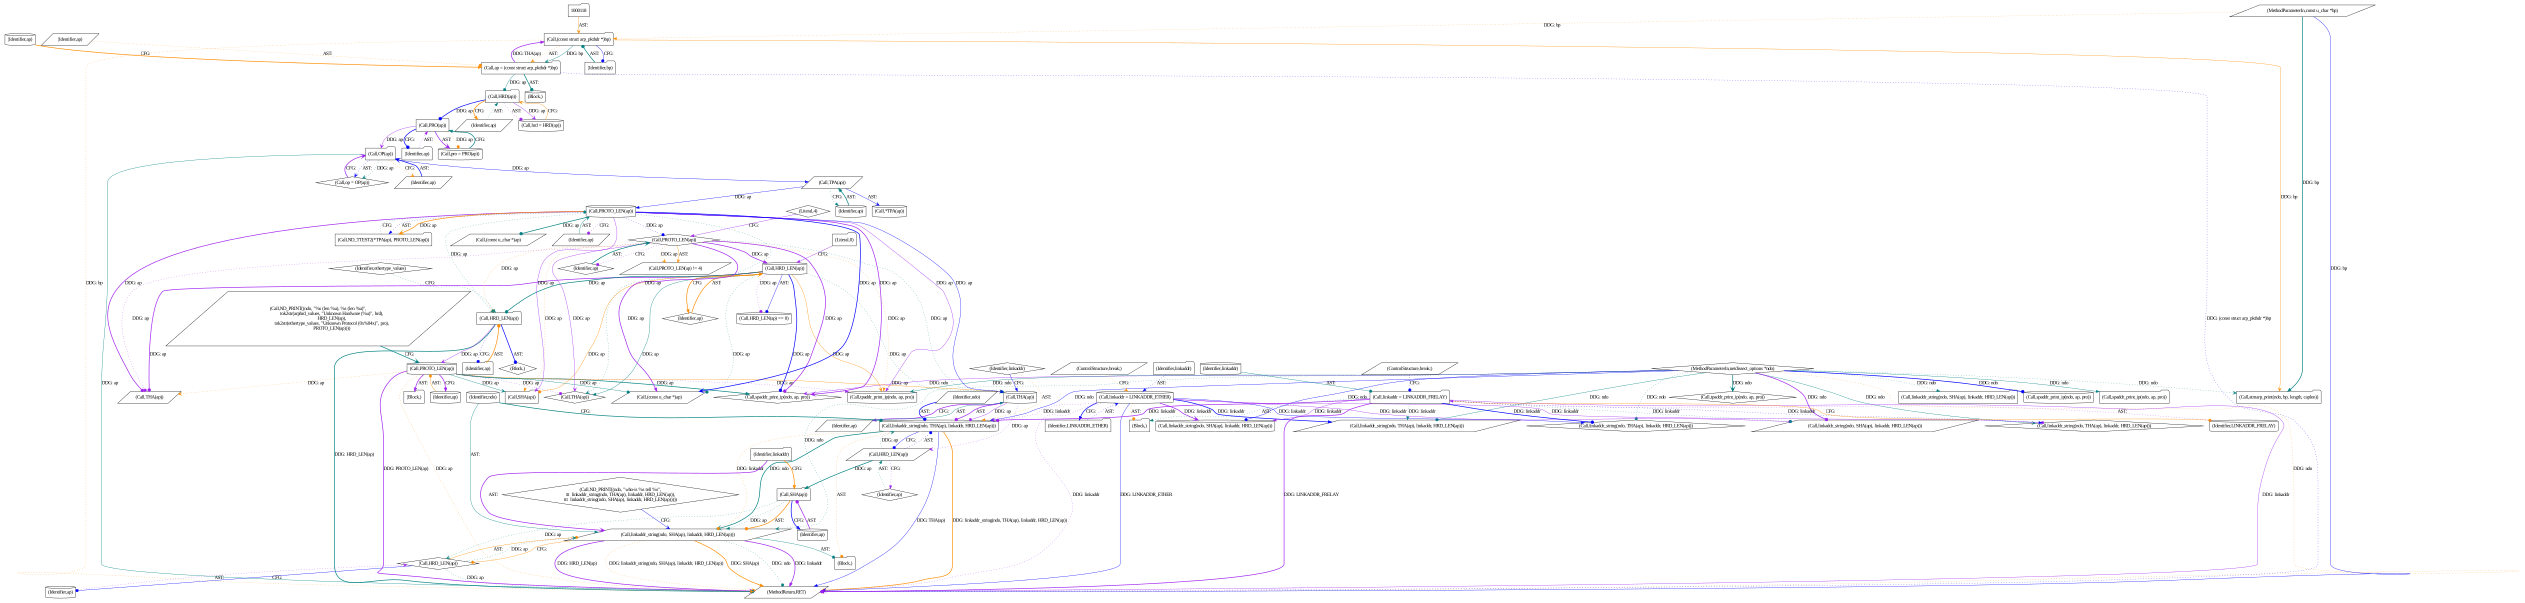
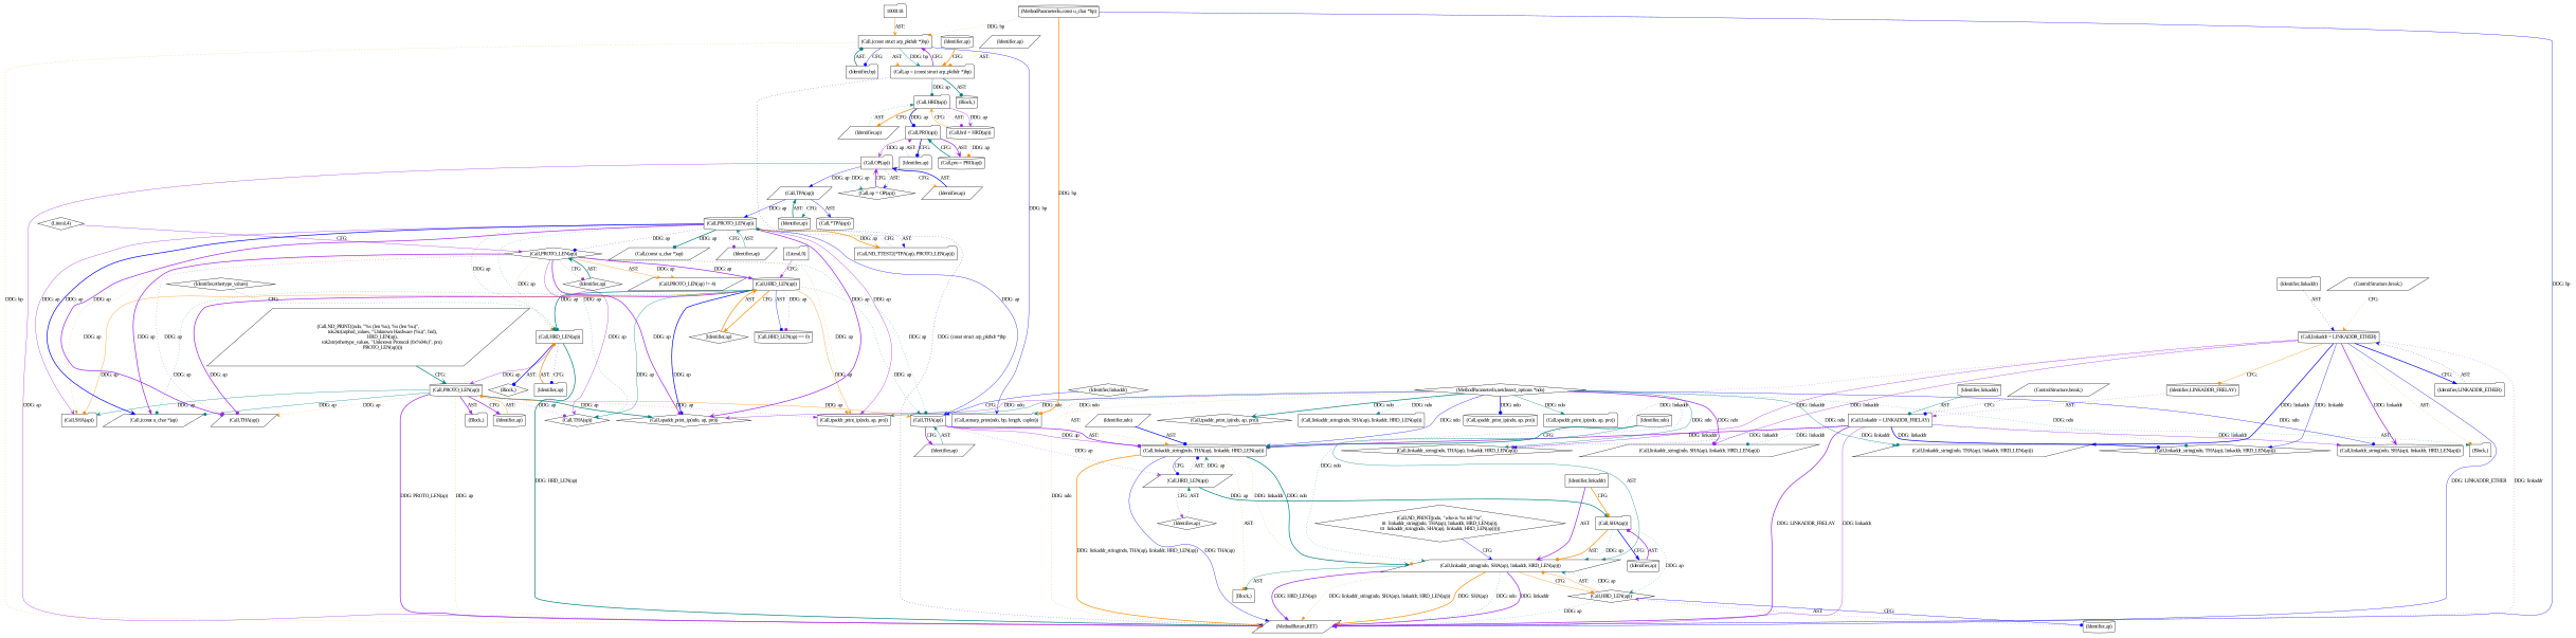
  digraph {
    fontname="Liberation Serif"
    node [fontname="Liberation Serif" shape=folder]
    edge [arrowhead=dot color=teal fontname="Liberation Serif" style=dotted]
    n1 [label="(Call,linkaddr_string(ndo, SHA(ap), linkaddr, HRD_LEN(ap)))" shape=parallelogram]
    n2 [label="(Call,HRD_LEN(ap))" shape=diamond]
    n3 [label="(MethodReturn,RET)" shape=parallelogram]
    n4 [label="(Block,)"]
    n5 [label="(Identifier,ap)" shape=cylinder]
    n6 [label="(Call,linkaddr_string(ndo, THA(ap), linkaddr, HRD_LEN(ap)))" shape=cylinder]
    n7 [label="(Call,HRD_LEN(ap))" shape=parallelogram]
    n8 [label="(Call,SHA(ap))"]
    n9 [label="(Identifier,ap)" shape=diamond]
    n10 [label="(MethodParameterIn,netdissect_options *ndo)" shape=diamond]
    n11 [label="(Call,atmarp_print(ndo, bp, length, caplen))"]
    n12 [label="(Call,spaddr_print_ip(ndo, ap, pro))" shape=diamond]
    n13 [label="(Call,spaddr_print_ip(ndo, ap, pro))"]
    n14 [label="(Call,linkaddr_string(ndo, SHA(ap), linkaddr, HRD_LEN(ap)))" shape=cylinder]
    n15 [label="(Call,linkaddr_string(ndo, THA(ap), linkaddr, HRD_LEN(ap)))" shape=parallelogram]
    n16 [label="(Call,tpaddr_print_ip(ndo, ap, pro))" shape=diamond]
    n17 [label="(Call,linkaddr_string(ndo, THA(ap), linkaddr, HRD_LEN(ap)))" shape=diamond]
    n18 [label="(Call,linkaddr_string(ndo, SHA(ap), linkaddr, HRD_LEN(ap)))"]
    n19 [label="(Call,spaddr_print_ip(ndo, ap, pro))" shape=cylinder]
    n20 [label="(Call,tpaddr_print_ip(ndo, ap, pro))" shape=cylinder]
    n21 [label="(Call,linkaddr_string(ndo, THA(ap), linkaddr, HRD_LEN(ap)))" shape=diamond]
    n22 [label="(Call,linkaddr_string(ndo, SHA(ap), linkaddr, HRD_LEN(ap)))" shape=parallelogram]
    n23 [label="(Call,THA(ap))" shape=cylinder]
    n24 [label="(Identifier,ap)" shape=parallelogram]
    n25 [label="(Call,PROTO_LEN(ap))" shape=cylinder]
    n26 [label="(Call,THA(ap))" shape=parallelogram]
    n27 [label="(Block,)"]
    n28 [label="(Call,SHA(ap))"]
    n29 [label="(Call,(const u_char *)ap)" shape=parallelogram]
    n30 [label="(Call,THA(ap))" shape=diamond]
    n31 [label="(Identifier,ap)" shape=cylinder]
    n32 [label="(Call,HRD_LEN(ap))"]
    n33 [label="(Identifier,ap)"]
    n34 [label="(Block,)" shape=diamond]
    n35 [label="(Call,HRD_LEN(ap))" shape=cylinder]
    n36 [label="(Identifier,ap)" shape=diamond]
    n37 [label="(Call,HRD_LEN(ap) == 0)" shape=cylinder]
    n38 [label="(Call,PROTO_LEN(ap))" shape=diamond]
    n39 [label="(Identifier,ap)" shape=diamond]
    n40 [label="(Call,PROTO_LEN(ap) != 4)" shape=parallelogram]
    n41 [label="(Call,PROTO_LEN(ap))" shape=cylinder]
    n42 [label="(Call,ND_TTEST2(*TPA(ap), PROTO_LEN(ap)))"]
    n43 [label="(Call,(const u_char *)ap)" shape=parallelogram]
    n44 [label="(Identifier,ap)" shape=parallelogram]
    n45 [label="(Call,TPA(ap))" shape=parallelogram]
    n46 [label="(Identifier,ap)" shape=cylinder]
    n47 [label="(Call,*TPA(ap))" shape=cylinder]
    n48 [label="(Call,OP(ap))"]
    n49 [label="(Call,op = OP(ap))" shape=diamond]
    n50 [label="(Identifier,ap)" shape=parallelogram]
    n51 [label="(Call,PRO(ap))"]
    n52 [label="(Identifier,ap)"]
    n53 [label="(Call,pro = PRO(ap))" shape=cylinder]
    n54 [label="(Call,HRD(ap))"]
    n55 [label="(Identifier,ap)" shape=parallelogram]
    n56 [label="(Call,hrd = HRD(ap))" shape=cylinder]
    n57 [label="(Call,ap = (const struct arp_pkthdr *)bp)"]
    n58 [label="(Call,(const struct arp_pkthdr *)bp)"]
    n59 [label="(Block,)" shape=cylinder]
    n60 [label="(Identifier,bp)"]
-   n61 [label="(MethodParameterIn,const u_char *bp)" shape=parallelogram]
+   n61 [label="(MethodParameterIn,const u_char *bp)" shape=cylinder]
    n62 [label="(Call,linkaddr = LINKADDR_ETHER)" shape=cylinder]
    n63 [label="(Block,)"]
    n64 [label="(Identifier,LINKADDR_ETHER)"]
    n65 [label="(Call,linkaddr = LINKADDR_FRELAY)"]
    n66 [label="(Identifier,LINKADDR_FRELAY)" shape=cylinder]
    n67 [label="(Identifier,ap)" shape=cylinder]
    n68 [label="(Identifier,ndo)" shape=cylinder]
    n69 [label="(Identifier,ethertype_values)" shape=diamond]
    n70 [label="(Identifier,ndo)" shape=parallelogram]
    n71 [label="(Identifier,ap)" shape=cylinder]
    n72 [label="(Literal,0)"]
    n73 [label="(Identifier,linkaddr)" shape=cylinder]
    n74 [label="(Call,ND_PRINT((ndo, \"who-is %s tell %s\",\n\t\t\t  linkaddr_string(ndo, THA(ap), linkaddr, HRD_LEN(ap)),\n\t\t\t  linkaddr_string(ndo, SHA(ap), linkaddr, HRD_LEN(ap)))))" shape=diamond]
    n75 [label="(Identifier,linkaddr)" shape=diamond]
    n76 [label="(ControlStructure,break;)" shape=parallelogram]
    n77 [label="(Identifier,ap)" shape=parallelogram]
    n78 [label="(Identifier,linkaddr)"]
    n79 [label="(ControlStructure,break;)" shape=parallelogram]
    n80 [label="(Identifier,linkaddr)"]
    n81 [label="(Call,ND_PRINT((ndo, \"%s (len %u), %s (len %u)\",\n                      tok2str(arphrd_values, \"Unknown Hardware (%u)\", hrd),\n                      HRD_LEN(ap),\n                      tok2str(ethertype_values, \"Unknown Protocol (0x%04x)\", pro),\n                      PROTO_LEN(ap))))" shape=parallelogram]
    n82 [label="(Literal,4)" shape=diamond]
    1000118
    n1 -> n2 [color=darkorange label="CFG: " style=solid]
    n1 -> n3 [label="DDG: ndo"]
    n1 -> n3 [arrowhead=normal color=purple label="DDG: linkaddr" style=bold]
    n1 -> n3 [arrowhead=normal color=purple label="DDG: HRD_LEN(ap)" style=bold]
    n1 -> n3 [arrowhead=normal color=darkorange label="DDG: linkaddr_string(ndo, SHA(ap), linkaddr, HRD_LEN(ap))"]
    n1 -> n3 [arrowhead=normal color=darkorange label="DDG: SHA(ap)" style=bold]
    n1 -> n4 [label="AST: " style=solid]
    n2 -> n1 [color=darkorange label="AST: " style=solid]
    n2 -> n1 [arrowhead=vee label="DDG: ap"]
    n2 -> n3 [arrowhead=normal label="DDG: ap"]
    n2 -> n5 [color=blue label="CFG: " style=solid]
    n5 -> n2 [arrowhead=vee color=purple label="AST: "]
    n6 -> n1 [arrowhead=vee label="DDG: ndo" style=bold]
    n6 -> n1 [color=darkorange label="DDG: linkaddr"]
    n6 -> n3 [color=darkorange label="DDG: linkaddr_string(ndo, THA(ap), linkaddr, HRD_LEN(ap))" style=bold]
    n6 -> n3 [arrowhead=normal color=blue label="DDG: THA(ap)" style=solid]
    n6 -> n4 [color=darkorange label="AST: "]
    n6 -> n7 [color=blue label="CFG: " style=solid]
    n7 -> n6 [color=blue label="AST: "]
    n7 -> n6 [arrowhead=vee label="DDG: ap"]
    n7 -> n8 [arrowhead=normal label="DDG: ap" style=bold]
    n7 -> n9 [arrowhead=normal color=purple label="CFG: "]
    n8 -> n1 [color=darkorange label="AST: " style=bold]
    n8 -> n1 [arrowhead=normal label="DDG: ap"]
    n8 -> n2 [arrowhead=vee label="DDG: ap"]
    n8 -> n67 [arrowhead=normal color=blue label="CFG: " style=bold]
    n9 -> n7 [arrowhead=normal label="AST: "]
    n10 -> n1 [arrowhead=vee label="DDG: ndo"]
    n10 -> n3 [arrowhead=vee color=darkorange label="DDG: ndo"]
    n10 -> n6 [arrowhead=vee color=blue label="DDG: ndo" style=solid]
    n10 -> n11 [arrowhead=vee label="DDG: ndo"]
    n10 -> n12 [arrowhead=vee color=purple label="DDG: ndo" style=solid]
    n10 -> n13 [arrowhead=normal label="DDG: ndo" style=solid]
    n10 -> n14 [color=blue label="DDG: ndo" style=solid]
    n10 -> n15 [label="DDG: ndo" style=solid]
    n10 -> n16 [arrowhead=vee label="DDG: ndo" style=bold]
    n10 -> n17 [label="DDG: ndo"]
    n10 -> n18 [arrowhead=normal label="DDG: ndo"]
    n10 -> n19 [color=blue label="DDG: ndo" style=bold]
    n10 -> n20 [arrowhead=vee label="DDG: ndo" style=solid]
    n10 -> n21 [arrowhead=vee label="DDG: ndo" style=solid]
    n10 -> n22 [color=purple label="DDG: ndo" style=bold]
    n23 -> n6 [color=purple label="AST: " style=bold]
    n23 -> n6 [color=purple label="DDG: ap" style=solid]
    n23 -> n7 [arrowhead=vee color=purple label="DDG: ap"]
    n23 -> n24 [arrowhead=normal color=purple label="CFG: " style=bold]
    n24 -> n23 [arrowhead=normal label="AST: " style=solid]
    n25 -> n3 [arrowhead=vee color=purple label="DDG: PROTO_LEN(ap)" style=bold]
    n25 -> n3 [arrowhead=normal color=darkorange label="DDG: ap"]
    n25 -> n12 [arrowhead=normal label="DDG: ap" style=bold]
    n25 -> n20 [arrowhead=normal color=purple label="DDG: ap"]
    n25 -> n23 [arrowhead=vee color=darkorange label="DDG: ap" style=solid]
    n25 -> n26 [arrowhead=vee color=darkorange label="DDG: ap"]
    n25 -> n27 [arrowhead=normal color=purple label="AST: " style=bold]
    n25 -> n28 [arrowhead=vee label="DDG: ap" style=solid]
    n25 -> n29 [label="DDG: ap" style=solid]
    n25 -> n30 [color=purple label="DDG: ap"]
    n25 -> n31 [arrowhead=normal color=purple label="CFG: " style=bold]
    n31 -> n25 [color=darkorange label="AST: " style=solid]
    n32 -> n3 [label="DDG: HRD_LEN(ap)" style=bold]
    n32 -> n25 [arrowhead=vee color=purple label="DDG: ap" style=solid]
    n32 -> n33 [color=blue label="CFG: "]
    n32 -> n34 [color=blue label="AST: " style=bold]
    n33 -> n32 [color=darkorange label="AST: " style=bold]
    n35 -> n12 [color=blue label="DDG: ap" style=bold]
    n35 -> n20 [arrowhead=vee color=darkorange label="DDG: ap" style=solid]
    n35 -> n23 [arrowhead=normal label="DDG: ap"]
    n35 -> n26 [color=purple label="DDG: ap" style=bold]
    n35 -> n28 [color=darkorange label="DDG: ap" style=solid]
    n35 -> n29 [label="DDG: ap"]
    n35 -> n30 [arrowhead=normal label="DDG: ap" style=solid]
    n35 -> n32 [label="DDG: ap" style=bold]
    n35 -> n36 [arrowhead=normal color=darkorange label="CFG: " style=bold]
    n35 -> n37 [color=blue label="AST: " style=solid]
    n35 -> n37 [color=purple label="DDG: ap"]
    n36 -> n35 [arrowhead=vee color=darkorange label="AST: " style=bold]
    n38 -> n12 [color=purple label="DDG: ap" style=bold]
    n38 -> n20 [arrowhead=normal color=darkorange label="DDG: ap"]
    n38 -> n23 [label="DDG: ap"]
    n38 -> n26 [color=purple label="DDG: ap"]
    n38 -> n28 [arrowhead=normal color=darkorange label="DDG: ap"]
    n38 -> n29 [arrowhead=normal color=purple label="DDG: ap" style=bold]
    n38 -> n30 [arrowhead=vee color=purple label="DDG: ap" style=solid]
    n38 -> n32 [arrowhead=normal color=darkorange label="DDG: ap"]
    n38 -> n35 [arrowhead=normal color=purple label="DDG: ap" style=bold]
    n38 -> n39 [color=purple label="CFG: "]
    n38 -> n40 [arrowhead=vee color=darkorange label="AST: " style=solid]
    n38 -> n40 [arrowhead=vee color=darkorange label="DDG: ap"]
    n39 -> n38 [arrowhead=vee label="AST: " style=bold]
    n41 -> n12 [arrowhead=vee color=purple label="DDG: ap" style=bold]
    n41 -> n20 [arrowhead=normal color=purple label="DDG: ap" style=solid]
    n41 -> n23 [arrowhead=vee color=blue label="DDG: ap" style=solid]
    n41 -> n26 [color=purple label="DDG: ap" style=bold]
    n41 -> n28 [arrowhead=vee color=purple label="DDG: ap" style=solid]
    n41 -> n29 [arrowhead=vee color=blue label="DDG: ap" style=bold]
    n41 -> n30 [arrowhead=vee label="DDG: ap"]
    n41 -> n32 [arrowhead=vee label="DDG: ap"]
    n41 -> n38 [color=blue label="DDG: ap"]
    n41 -> n42 [arrowhead=normal color=blue label="AST: "]
    n41 -> n42 [arrowhead=vee color=darkorange label="DDG: ap" style=bold]
    n41 -> n43 [label="DDG: ap" style=bold]
    n41 -> n44 [color=purple label="CFG: "]
    n42 -> n41 [label="CFG: "]
    n44 -> n41 [arrowhead=vee label="AST: " style=solid]
    n45 -> n41 [arrowhead=normal color=blue label="DDG: ap" style=solid]
    n45 -> n46 [arrowhead=normal label="CFG: "]
    n45 -> n47 [arrowhead=vee color=blue label="AST: " style=solid]
    n46 -> n45 [arrowhead=normal label="AST: " style=bold]
-   n48 -> n3 [label="DDG: ap" style=solid]
+   n48 -> n3 [color=purple label="DDG: ap" style=solid]
    n48 -> n45 [arrowhead=normal color=blue label="DDG: ap" style=solid]
    n48 -> n49 [arrowhead=vee color=blue label="AST: "]
    n48 -> n49 [arrowhead=vee label="DDG: ap"]
    n48 -> n50 [arrowhead=vee color=darkorange label="CFG: "]
    n49 -> n48 [arrowhead=vee color=purple label="CFG: " style=bold]
    n50 -> n48 [arrowhead=vee color=blue label="AST: " style=bold]
    n51 -> n48 [arrowhead=vee color=purple label="DDG: ap" style=solid]
    n51 -> n52 [color=blue label="CFG: " style=bold]
    n51 -> n53 [arrowhead=vee color=purple label="AST: " style=bold]
    n51 -> n53 [color=darkorange label="DDG: ap"]
    n52 -> n51 [arrowhead=normal color=purple label="AST: "]
    n53 -> n51 [arrowhead=normal label="CFG: " style=bold]
    n54 -> n51 [color=blue label="DDG: ap" style=bold]
    n54 -> n55 [arrowhead=normal color=darkorange label="CFG: " style=bold]
    n54 -> n56 [color=purple label="AST: "]
    n54 -> n56 [arrowhead=vee color=purple label="DDG: ap" style=solid]
    n55 -> n54 [arrowhead=normal label="AST: "]
    n56 -> n54 [arrowhead=vee color=darkorange label="CFG: " style=solid]
    n57 -> n3 [arrowhead=normal color=blue label="DDG: (const struct arp_pkthdr *)bp"]
    n57 -> n54 [label="DDG: ap" style=solid]
-   n57 -> n58 [arrowhead=normal color=purple label="DDG: THA(ap)" style=bold]
+   n57 -> n58 [arrowhead=normal color=purple label="CFG: " style=bold]
    n57 -> n59 [label="AST: " style=bold]
    n58 -> n3 [arrowhead=normal color=darkorange label="DDG: bp"]
-   n58 -> n11 [arrowhead=vee color=darkorange label="DDG: bp" style=solid]
+   n58 -> n11 [arrowhead=vee color=blue label="DDG: bp" style=solid]
    n58 -> n57 [arrowhead=vee color=darkorange label="AST: "]
    n58 -> n57 [arrowhead=vee label="DDG: bp" style=solid]
    n58 -> n60 [color=blue label="CFG: " style=solid]
    n60 -> n58 [label="AST: " style=bold]
    n61 -> n3 [arrowhead=normal color=blue label="DDG: bp" style=solid]
-   n61 -> n11 [arrowhead=normal label="DDG: bp" style=bold]
+   n61 -> n11 [arrowhead=normal color=darkorange label="DDG: bp" style=bold]
    n61 -> n58 [arrowhead=normal color=darkorange label="DDG: bp"]
    n62 -> n3 [arrowhead=vee color=purple label="DDG: linkaddr"]
    n62 -> n3 [arrowhead=vee color=blue label="DDG: LINKADDR_ETHER" style=solid]
    n62 -> n6 [arrowhead=vee color=purple label="DDG: linkaddr"]
    n62 -> n14 [arrowhead=vee color=purple label="DDG: linkaddr" style=bold]
    n62 -> n15 [arrowhead=normal color=blue label="DDG: linkaddr" style=bold]
    n62 -> n17 [arrowhead=normal color=blue label="DDG: linkaddr" style=solid]
    n62 -> n21 [color=purple label="DDG: linkaddr" style=solid]
    n62 -> n22 [color=purple label="DDG: linkaddr" style=solid]
    n62 -> n63 [color=darkorange label="AST: "]
    n62 -> n64 [arrowhead=normal color=blue label="CFG: " style=bold]
    n64 -> n62 [arrowhead=vee color=blue label="AST: "]
    n65 -> n3 [color=purple label="DDG: LINKADDR_FRELAY" style=bold]
    n65 -> n3 [arrowhead=vee color=purple label="DDG: linkaddr" style=solid]
    n65 -> n6 [color=purple label="DDG: linkaddr" style=bold]
    n65 -> n14 [arrowhead=normal color=purple label="DDG: linkaddr" style=solid]
    n65 -> n15 [arrowhead=normal label="DDG: linkaddr"]
    n65 -> n17 [color=blue label="DDG: linkaddr" style=bold]
    n65 -> n21 [arrowhead=normal color=blue label="DDG: linkaddr"]
    n65 -> n22 [label="DDG: linkaddr"]
    n65 -> n63 [arrowhead=normal label="AST: "]
-   n65 -> n66 [color=darkorange label="CFG: " style=solid]
+   n62 -> n66 [color=darkorange label="CFG: " style=solid]
    n66 -> n65 [arrowhead=normal color=purple label="AST: "]
    n67 -> n8 [color=purple label="AST: " style=bold]
    n68 -> n1 [arrowhead=normal label="AST: " style=solid]
    n68 -> n6 [label="CFG: " style=bold]
    n69 -> n32 [arrowhead=normal label="CFG: "]
    n70 -> n6 [color=blue label="AST: " style=bold]
    n71 -> n57 [arrowhead=normal color=darkorange label="CFG: " style=bold]
    n72 -> n35 [arrowhead=normal color=purple label="CFG: " style=solid]
    n73 -> n65 [label="AST: " style=solid]
    n74 -> n1 [arrowhead=vee color=blue label="CFG: " style=solid]
    n75 -> n6 [arrowhead=normal color=darkorange label="AST: "]
    n75 -> n23 [arrowhead=normal color=blue label="CFG: " style=solid]
    n76 -> n65 [color=blue label="CFG: "]
    n77 -> n57 [color=darkorange label="AST: "]
    n78 -> n1 [arrowhead=vee color=purple label="AST: " style=bold]
    n78 -> n8 [arrowhead=normal color=darkorange label="CFG: " style=bold]
    n79 -> n62 [arrowhead=vee color=darkorange label="CFG: "]
    n80 -> n62 [arrowhead=normal color=blue label="AST: "]
    n81 -> n25 [arrowhead=vee label="CFG: " style=bold]
    n82 -> n38 [arrowhead=normal color=purple label="CFG: " style=solid]
    1000118 -> n58 [arrowhead=vee color=darkorange label="AST: " style=solid]
  }
